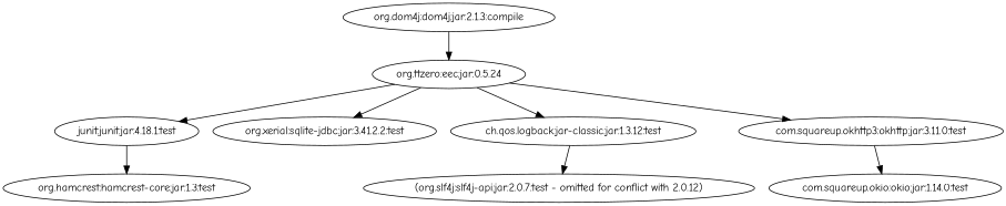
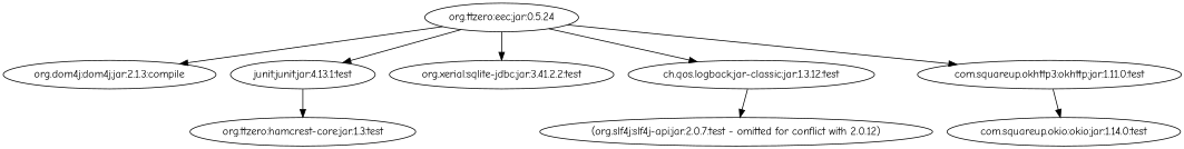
  digraph {
    fontname="Comic Neue"
    node [fontname="Comic Neue"]
    edge [fontname="Comic Neue"]
    "org.ttzero:eec:jar:0.5.24"
    "org.dom4j:dom4j:jar:2.1.3:compile"
-   "junit:junit:jar:4.13.1:test" [label="junit:junit:jar:4.18.1:test"]
+   "junit:junit:jar:4.13.1:test"
    "org.xerial:sqlite-jdbc:jar:3.41.2.2:test"
    n5 [label="ch.qos.logback:jar-classic:jar:1.3.12:test"]
-   "com.squareup.okhttp3:okhttp:jar:3.11.0:test"
-   "org.hamcrest:hamcrest-core:jar:1.3:test"
+   "com.squareup.okhttp3:okhttp:jar:3.11.0:test" [label="com.squareup.okhttp3:okhttp:jar:1.11.0:test"]
+   "org.hamcrest:hamcrest-core:jar:1.3:test" [label="org.ttzero:hamcrest-core:jar:1.3:test"]
    "(org.slf4j:slf4j-api:jar:2.0.7:test - omitted for conflict with 2.0.12)"
    "com.squareup.okio:okio:jar:1.14.0:test"
-   "org.dom4j:dom4j:jar:2.1.3:compile" -> "org.ttzero:eec:jar:0.5.24"
+   "org.ttzero:eec:jar:0.5.24" -> "org.dom4j:dom4j:jar:2.1.3:compile"
    "org.ttzero:eec:jar:0.5.24" -> "junit:junit:jar:4.13.1:test"
    "org.ttzero:eec:jar:0.5.24" -> "org.xerial:sqlite-jdbc:jar:3.41.2.2:test"
    "org.ttzero:eec:jar:0.5.24" -> n5
    "org.ttzero:eec:jar:0.5.24" -> "com.squareup.okhttp3:okhttp:jar:3.11.0:test"
    "junit:junit:jar:4.13.1:test" -> "org.hamcrest:hamcrest-core:jar:1.3:test"
    n5 -> "(org.slf4j:slf4j-api:jar:2.0.7:test - omitted for conflict with 2.0.12)"
    "com.squareup.okhttp3:okhttp:jar:3.11.0:test" -> "com.squareup.okio:okio:jar:1.14.0:test"
  }
